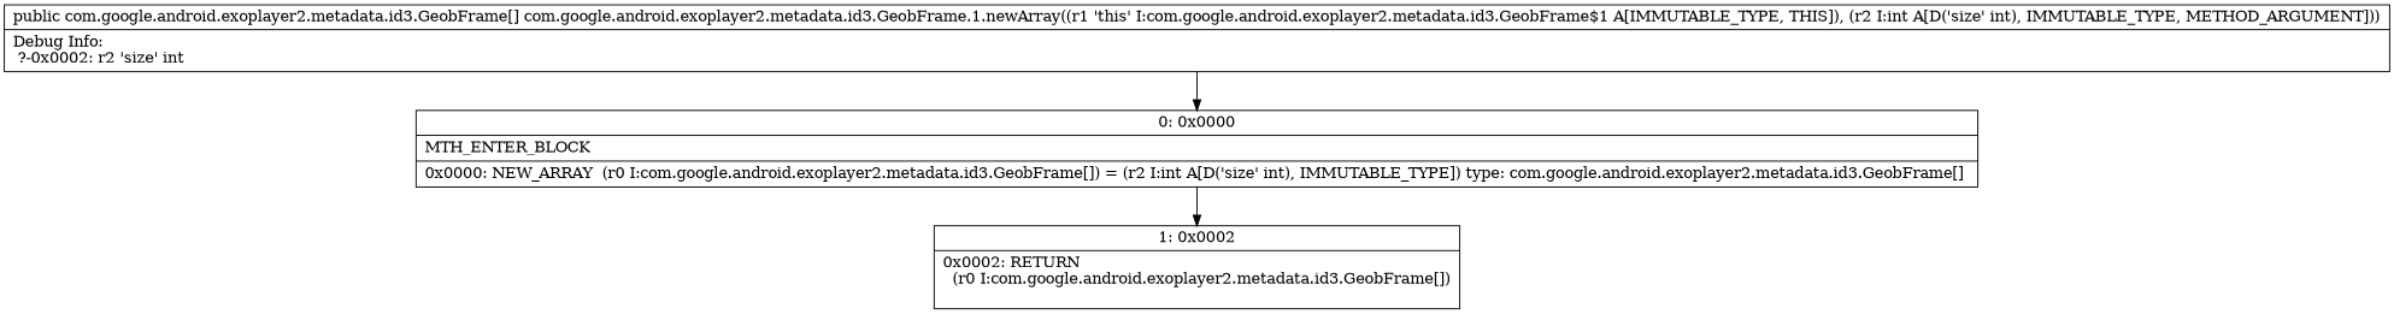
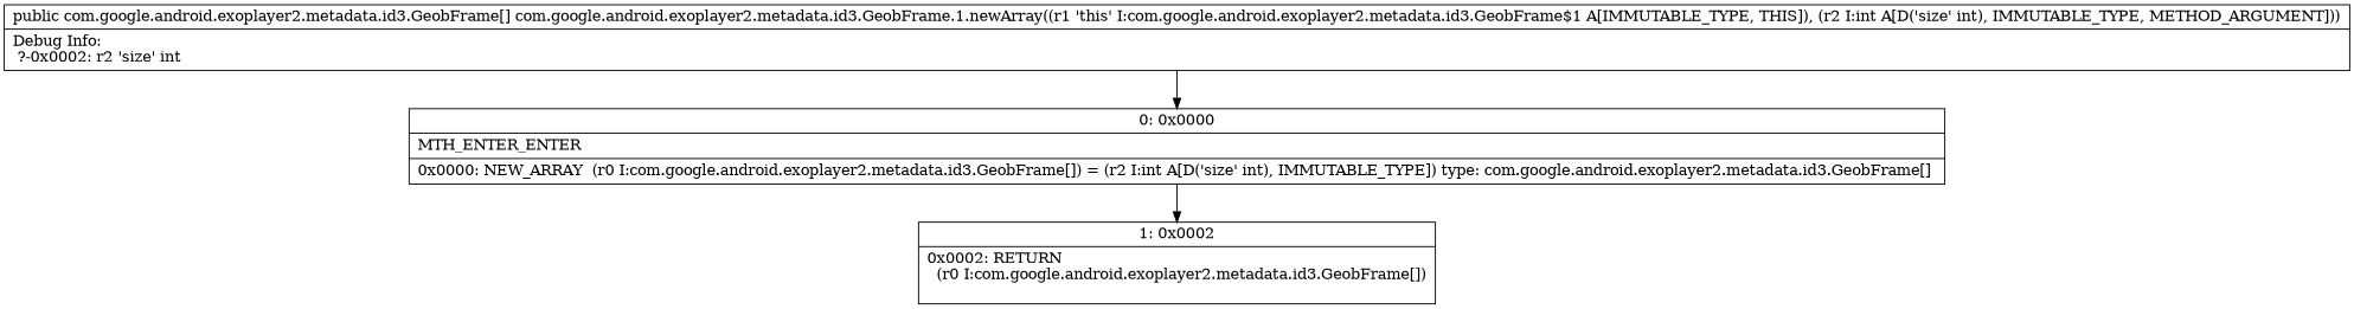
  digraph {
    node [shape=record]
-   n1 [label="{0\:\ 0x0000|MTH_ENTER_BLOCK\l|0x0000: NEW_ARRAY  (r0 I:com.google.android.exoplayer2.metadata.id3.GeobFrame[]) = (r2 I:int A[D('size' int), IMMUTABLE_TYPE]) type: com.google.android.exoplayer2.metadata.id3.GeobFrame[] \l}"]
+   n1 [label="{0\:\ 0x0000|MTH_ENTER_ENTER\l|0x0000: NEW_ARRAY  (r0 I:com.google.android.exoplayer2.metadata.id3.GeobFrame[]) = (r2 I:int A[D('size' int), IMMUTABLE_TYPE]) type: com.google.android.exoplayer2.metadata.id3.GeobFrame[] \l}"]
    n2 [label="{1\:\ 0x0002|0x0002: RETURN  \l  (r0 I:com.google.android.exoplayer2.metadata.id3.GeobFrame[])\l \l}"]
    n3 [label="{public com.google.android.exoplayer2.metadata.id3.GeobFrame[] com.google.android.exoplayer2.metadata.id3.GeobFrame.1.newArray((r1 'this' I:com.google.android.exoplayer2.metadata.id3.GeobFrame$1 A[IMMUTABLE_TYPE, THIS]), (r2 I:int A[D('size' int), IMMUTABLE_TYPE, METHOD_ARGUMENT]))  | Debug Info:\l  ?\-0x0002: r2 'size' int\l}"]
    n1 -> n2
    n3 -> n1
  }
